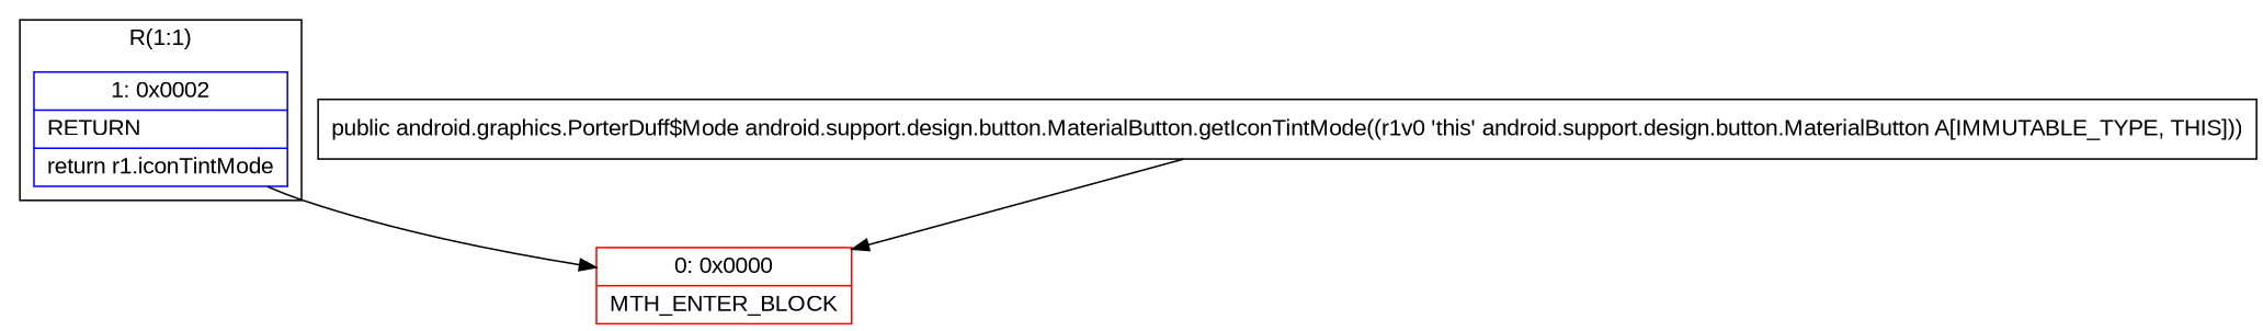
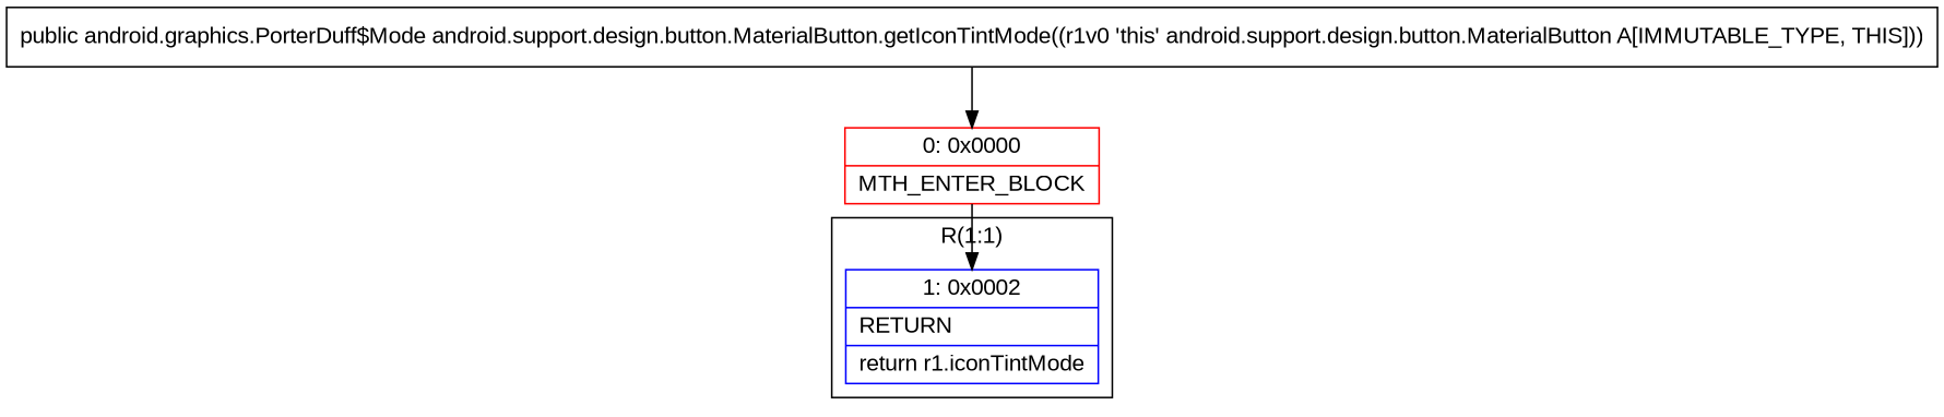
  digraph {
    fontname="Liberation Sans"
    node [shape=record fontname="Liberation Sans"]
    edge [fontname="Liberation Sans"]
    n1 [color=blue label="{1\:\ 0x0002|RETURN\l|return r1.iconTintMode\l}"]
    n2 [color=red label="{0\:\ 0x0000|MTH_ENTER_BLOCK\l}"]
    n3 [label="{public android.graphics.PorterDuff$Mode android.support.design.button.MaterialButton.getIconTintMode((r1v0 'this' android.support.design.button.MaterialButton A[IMMUTABLE_TYPE, THIS])) }"]
    subgraph cluster_1 {
      label="R(1:1)"
      n1
    }
-   n1 -> n2
+   n2 -> n1
    n3 -> n2
  }
